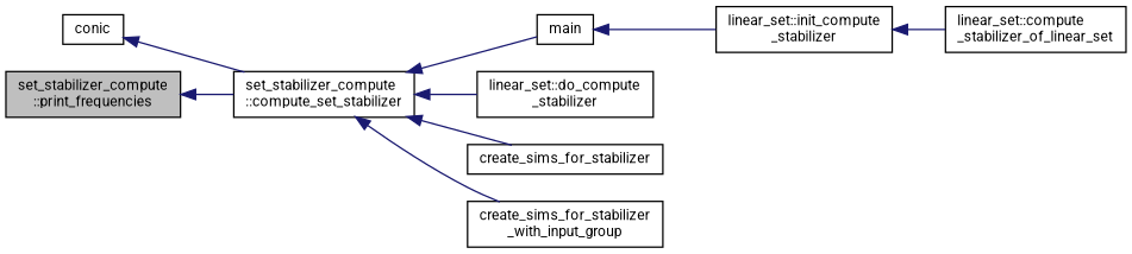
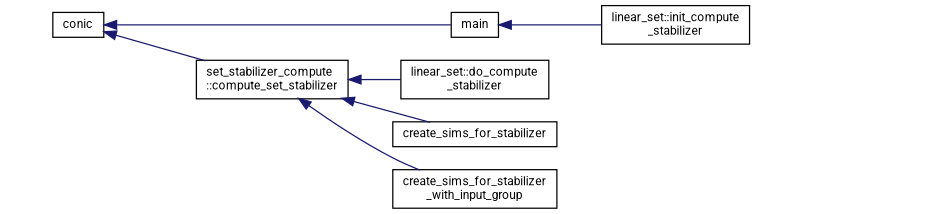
  digraph {
    fontname=Roboto
    rankdir=LR
    node [color=black fillcolor=white fontname=Roboto fontsize=10 shape=record style=filled]
    edge [color=midnightblue dir=back fontname=Roboto fontsize=10 labelfontname=Helvetica labelfontsize=10 style=solid]
-   n1 [fillcolor=grey75 fontcolor=black height=0.2 label="set_stabilizer_compute\l::print_frequencies" width=0.4]
    n2 [height=0.2 label="set_stabilizer_compute\l::compute_set_stabilizer" width=0.4]
    n3 [height=0.2 label=main width=0.4]
    n4 [height=0.2 label="linear_set::do_compute\l_stabilizer" width=0.4]
    n5 [height=0.2 label=create_sims_for_stabilizer width=0.4]
    n6 [height=0.2 label="create_sims_for_stabilizer\l_with_input_group" width=0.4]
    n7 [height=0.2 label="linear_set::init_compute\l_stabilizer" width=0.4]
    n8 [height=0.2 label=conic width=0.4]
-   n9 [height=0.2 label="linear_set::compute\l_stabilizer_of_linear_set" width=0.4]
-   n1 -> n2
-   n2 -> n3
+   n8 -> n3
    n2 -> n4
    n2 -> n5
    n2 -> n6
    n3 -> n7
-   n7 -> n9
    n8 -> n2
  }
